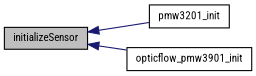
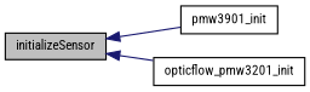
  digraph {
    fontname="Roboto Condensed"
    rankdir=LR
    node [color=black fillcolor=white fontname="Roboto Condensed" fontsize=10 shape=record style=filled]
    edge [color=midnightblue dir=back fontname="Roboto Condensed" fontsize=10 labelfontname=FreeSans labelfontsize=10 style=solid]
    n1 [fillcolor=grey75 fontcolor=black height=0.2 label=initializeSensor width=0.4]
-   n2 [height=0.2 label=pmw3201_init width=0.4]
-   n3 [height=0.2 label=opticflow_pmw3901_init width=0.4]
+   n2 [height=0.2 label=pmw3901_init width=0.4]
+   n3 [height=0.2 label=opticflow_pmw3201_init width=0.4]
    n1 -> n2
    n1 -> n3
  }
